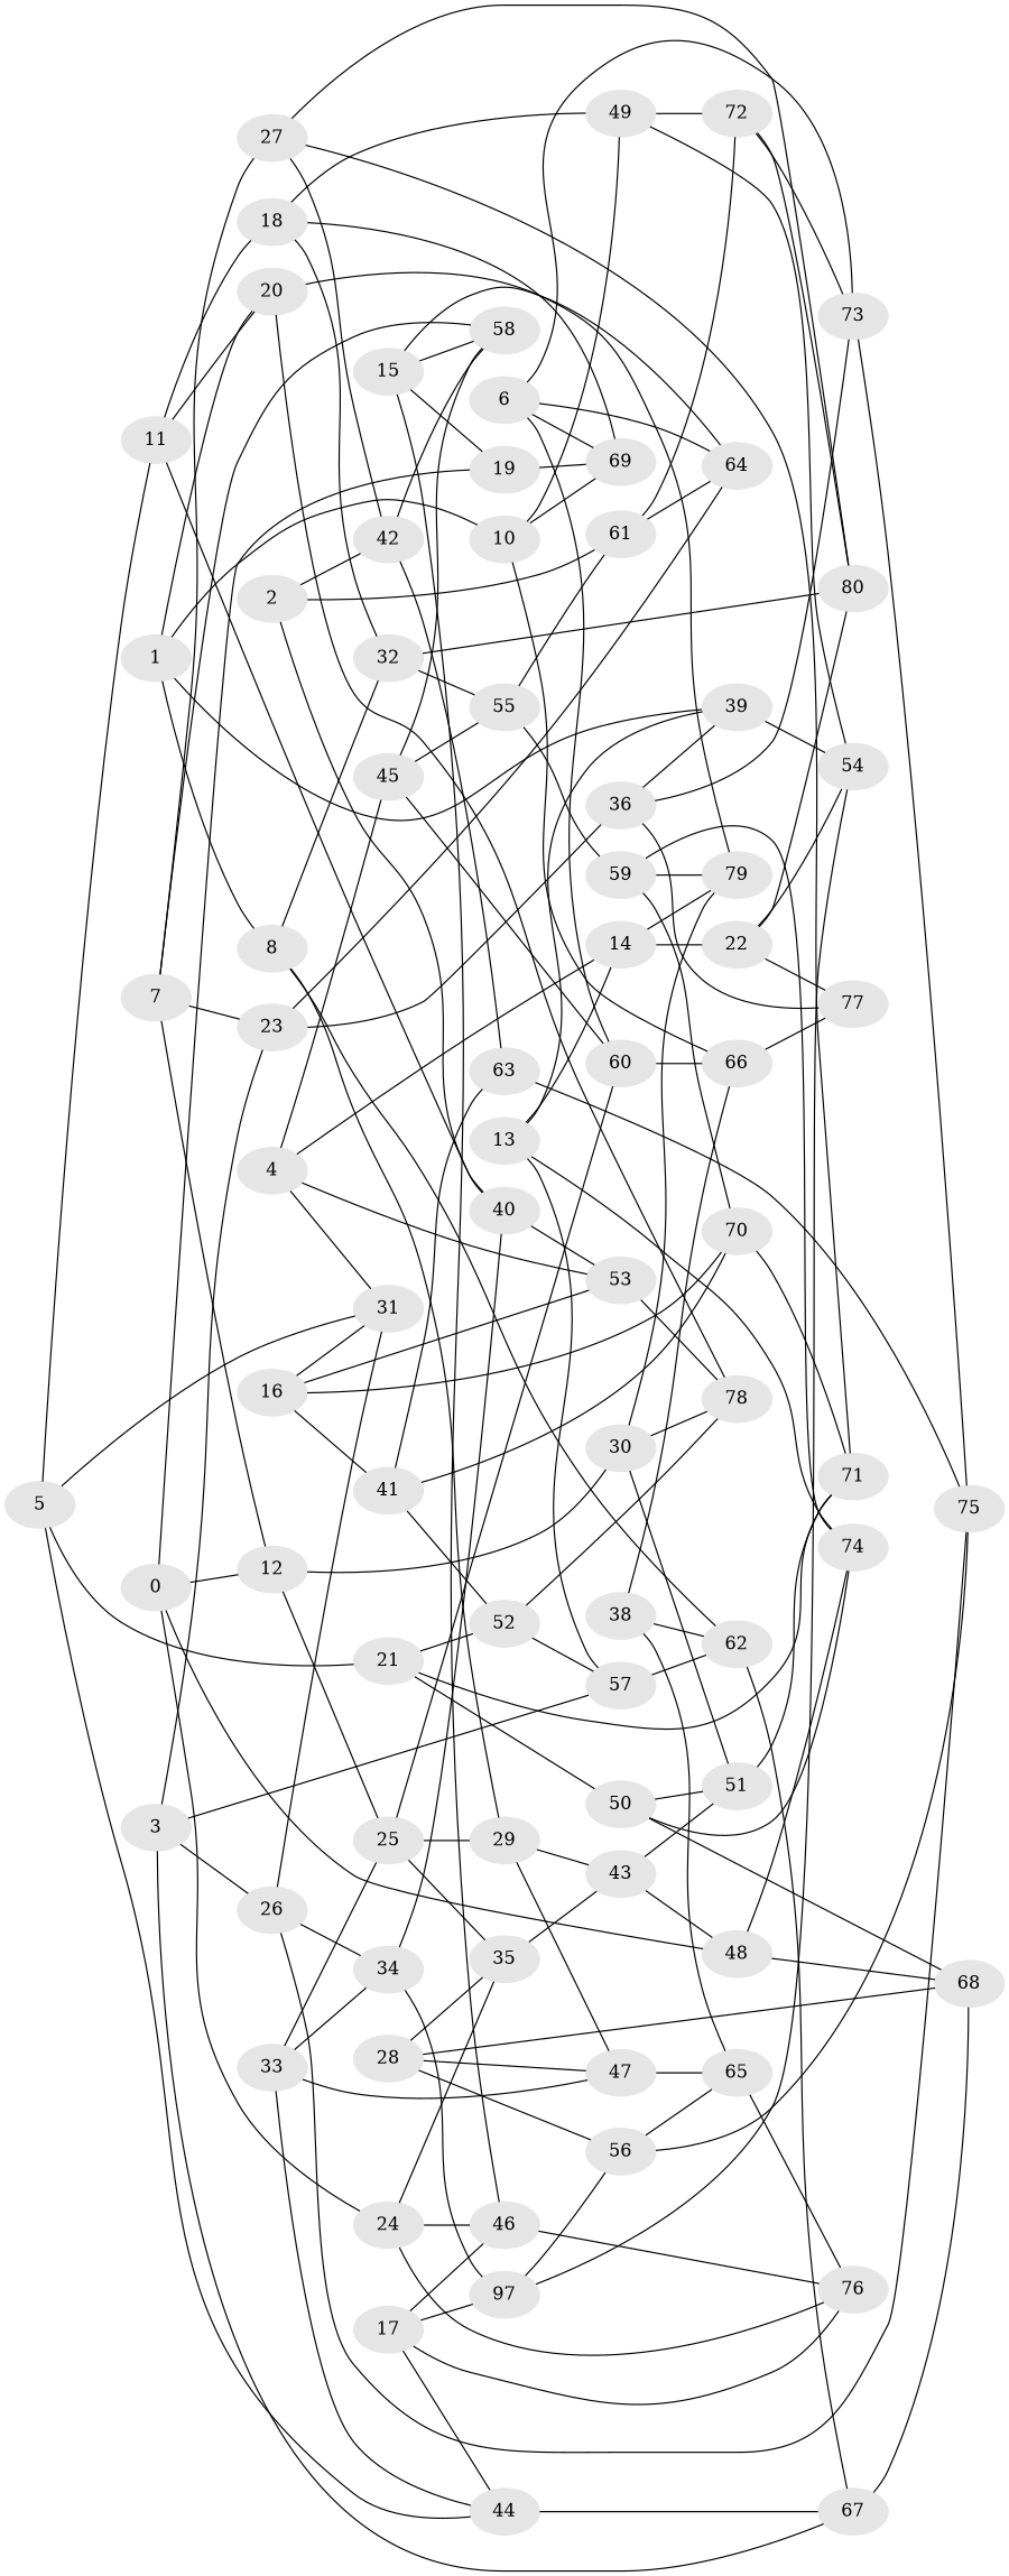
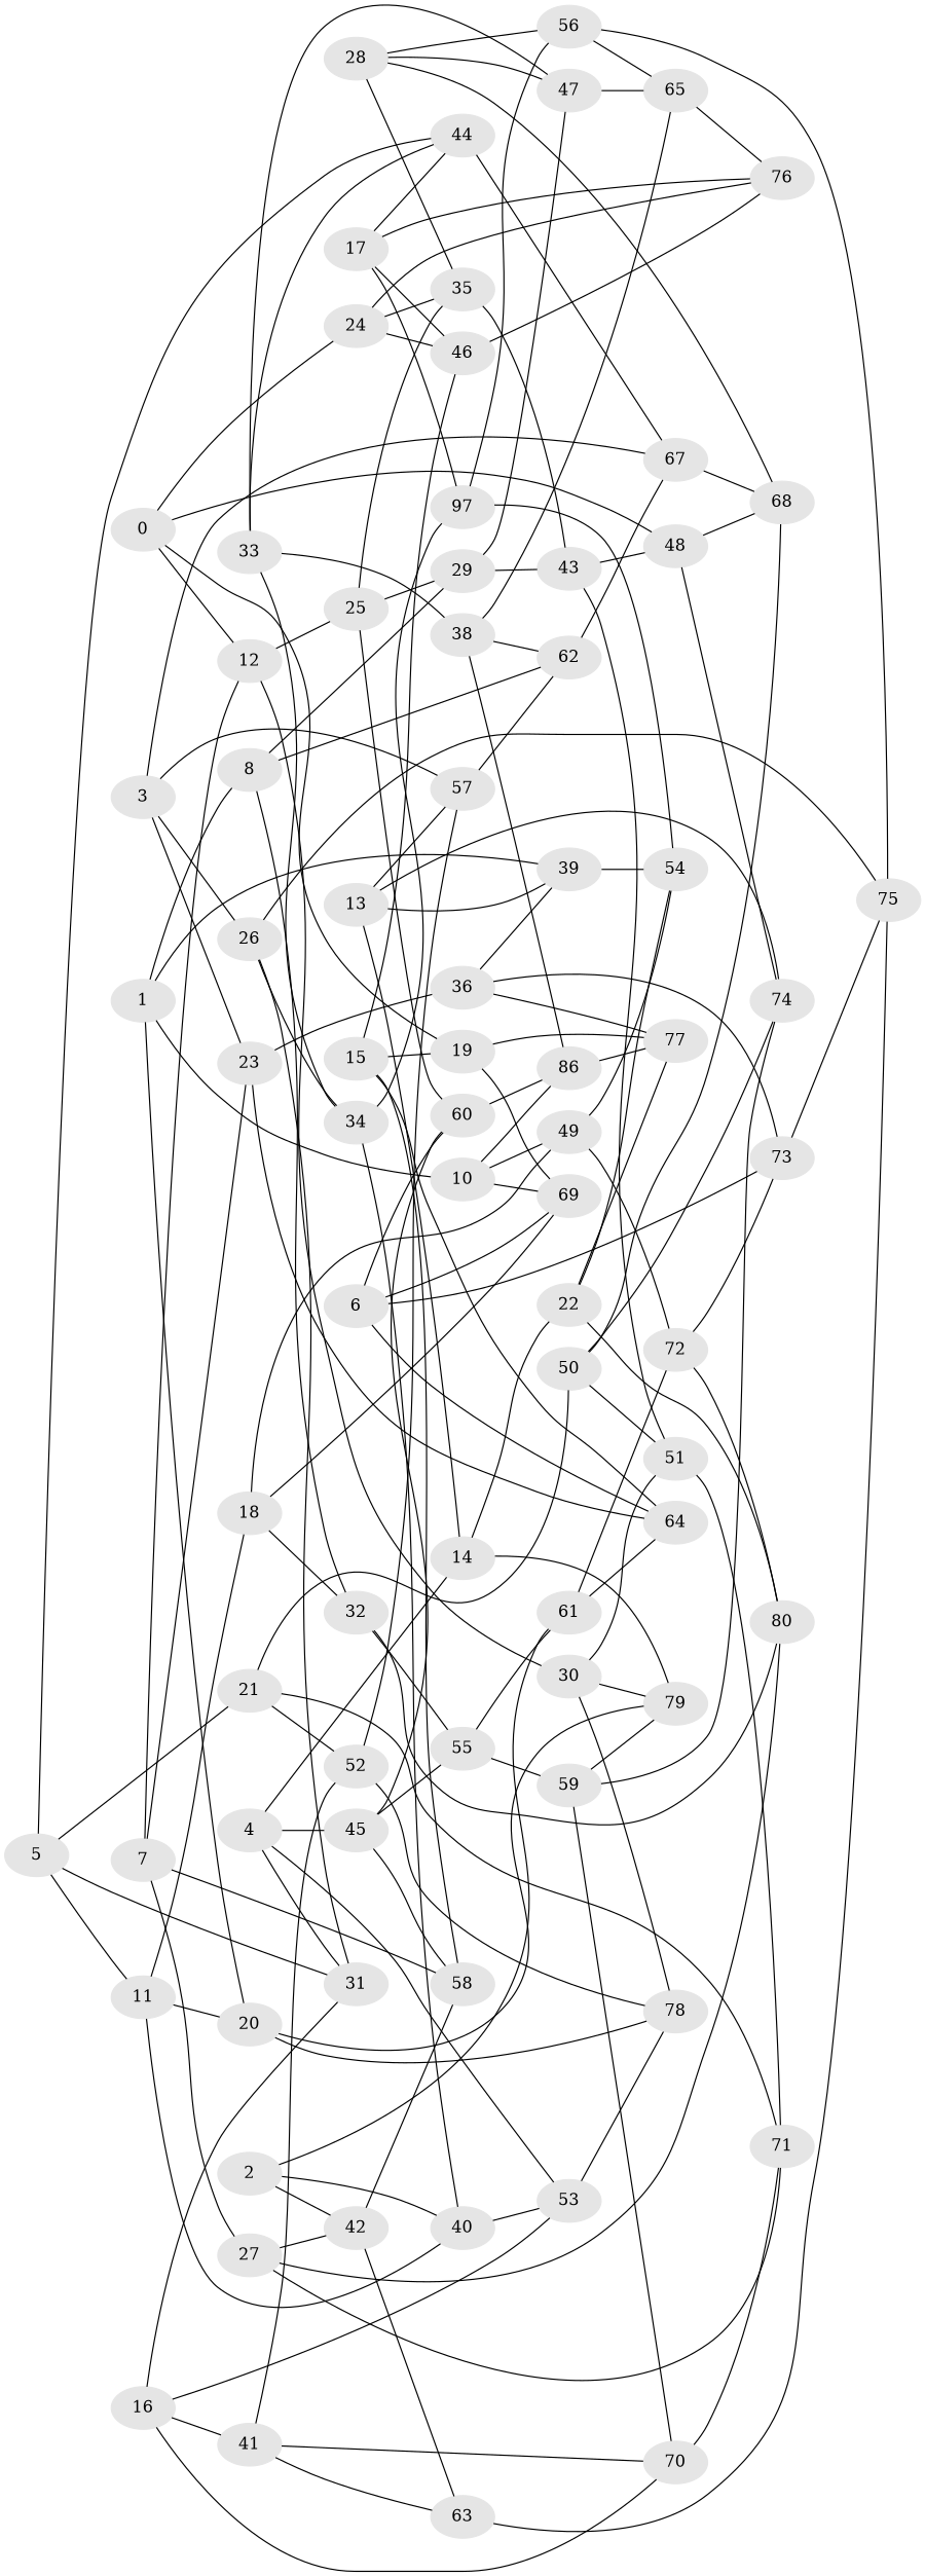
  graph {
    rankdir=LR
    node [color=gray90 style=filled]
    1
    8
    10
    20
    39
    29
    32
    62
    69
    49
-   66
+   66 [label=86]
    79
    78
    54
    2
    40
    42
    61
    53
    63
    58
    64
    72
    75
    3
    23
    26
    57
    67
    36
    31
    34
    68
    4
    14
    45
    22
    60
    55
    5
    11
    21
    44
    18
    50
    52
    71
    6
    73
    7
    12
    27
    25
    30
    80
    47
    43
    n58 [label=0]
    19
    24
    48
    77
    46
    76
    35
    74
    51
    13
    15
    16
    41
    70
    17
    n74 [label=97]
    56
    28
    65
    59
    33
    38
    1 -- 8
    1 -- 10
    1 -- 20
    1 -- 39
    8 -- 29
    8 -- 32
    8 -- 62
    10 -- 69
    10 -- 49
    10 -- 66
    20 -- 79
    20 -- 78
    39 -- 54
    29 -- 47
    29 -- 43
    32 -- 55
    32 -- 80
    62 -- 67
    49 -- 54
    49 -- 72
    66 -- 77
    2 -- 40
    2 -- 42
    2 -- 61
    40 -- 53
    42 -- 63
    42 -- 58
    61 -- 64
    61 -- 72
    53 -- 78
    63 -- 75
    72 -- 73
    72 -- 80
    3 -- 23
    3 -- 26
    3 -- 57
    3 -- 67
    23 -- 64
    23 -- 36
    26 -- 75
    26 -- 31
    26 -- 34
    57 -- 62
    67 -- 68
    36 -- 39
    36 -- 73
    36 -- 77
    34 -- 40
    34 -- n74
    4 -- 53
    4 -- 31
    4 -- 14
    4 -- 45
    14 -- 79
    14 -- 22
    45 -- 58
    45 -- 60
    45 -- 55
    22 -- 54
    22 -- 80
    22 -- 77
    60 -- 66
    55 -- 61
    55 -- 59
    5 -- 31
    5 -- 11
    5 -- 21
    5 -- 44
    11 -- 20
    11 -- 40
    11 -- 18
    21 -- 50
    21 -- 52
    21 -- 71
    44 -- 67
    18 -- 32
    18 -- 69
    18 -- 49
    50 -- 68
    50 -- 74
    50 -- 51
    52 -- 78
    52 -- 57
    6 -- 69
    6 -- 64
    6 -- 60
    6 -- 73
    73 -- 75
    7 -- 58
    7 -- 23
    7 -- 12
    7 -- 27
    12 -- 25
    12 -- 30
    27 -- 42
    27 -- 71
    27 -- 80
    25 -- 29
    25 -- 60
    25 -- 35
    30 -- 79
    30 -- 78
    30 -- 51
    47 -- 65
    43 -- 48
    43 -- 51
    n58 -- 12
    n58 -- 19
    n58 -- 24
    n58 -- 48
    19 -- 69
+   19 -- 77
    24 -- 46
    24 -- 76
    24 -- 35
    48 -- 68
    48 -- 74
    46 -- 76
    35 -- 43
    51 -- 71
    13 -- 39
    13 -- 57
    13 -- 14
    13 -- 74
    15 -- 58
    15 -- 64
    15 -- 19
    15 -- 46
    16 -- 53
    16 -- 31
    16 -- 41
    16 -- 70
    41 -- 63
    41 -- 52
    41 -- 70
    70 -- 71
    17 -- 44
    17 -- 46
    17 -- 76
    17 -- n74
    n74 -- 54
    n74 -- 56
    56 -- 75
    56 -- 65
    28 -- 68
    28 -- 47
    28 -- 35
    28 -- 56
    65 -- 76
    59 -- 79
    59 -- 74
    59 -- 70
    33 -- 34
    33 -- 44
    33 -- 47
-   33 -- 25
+   33 -- 38
    38 -- 62
    38 -- 66
    38 -- 65
  }
